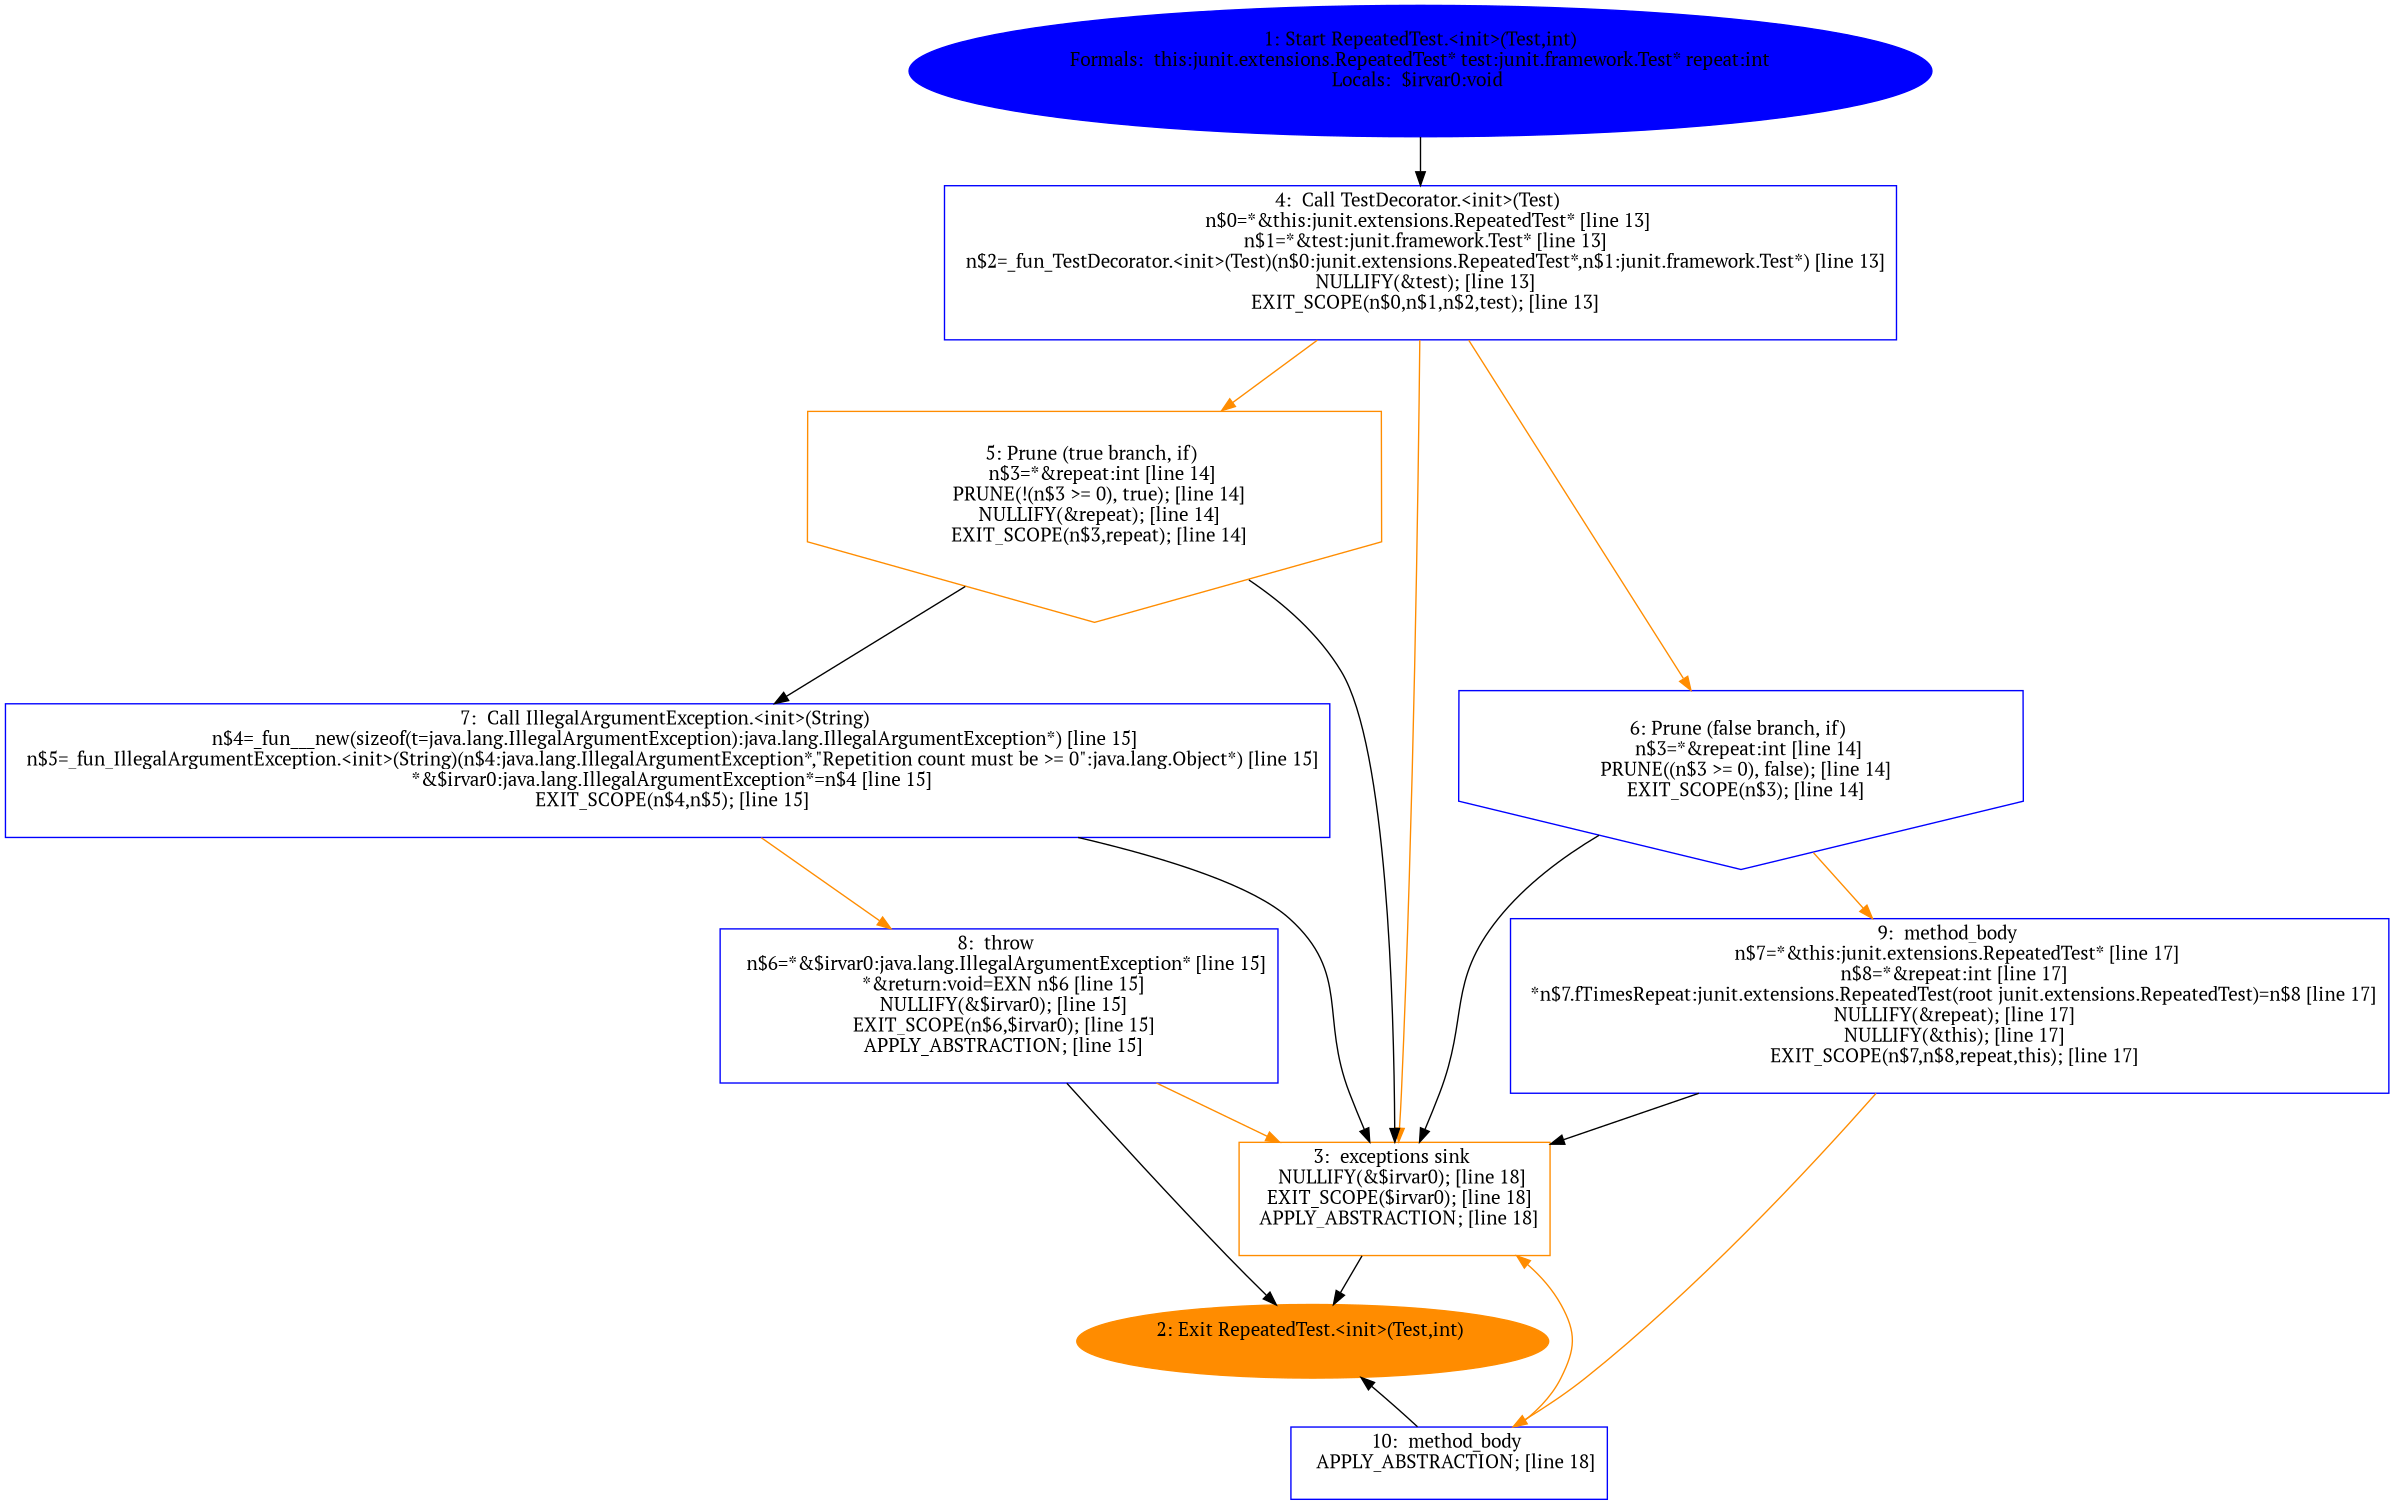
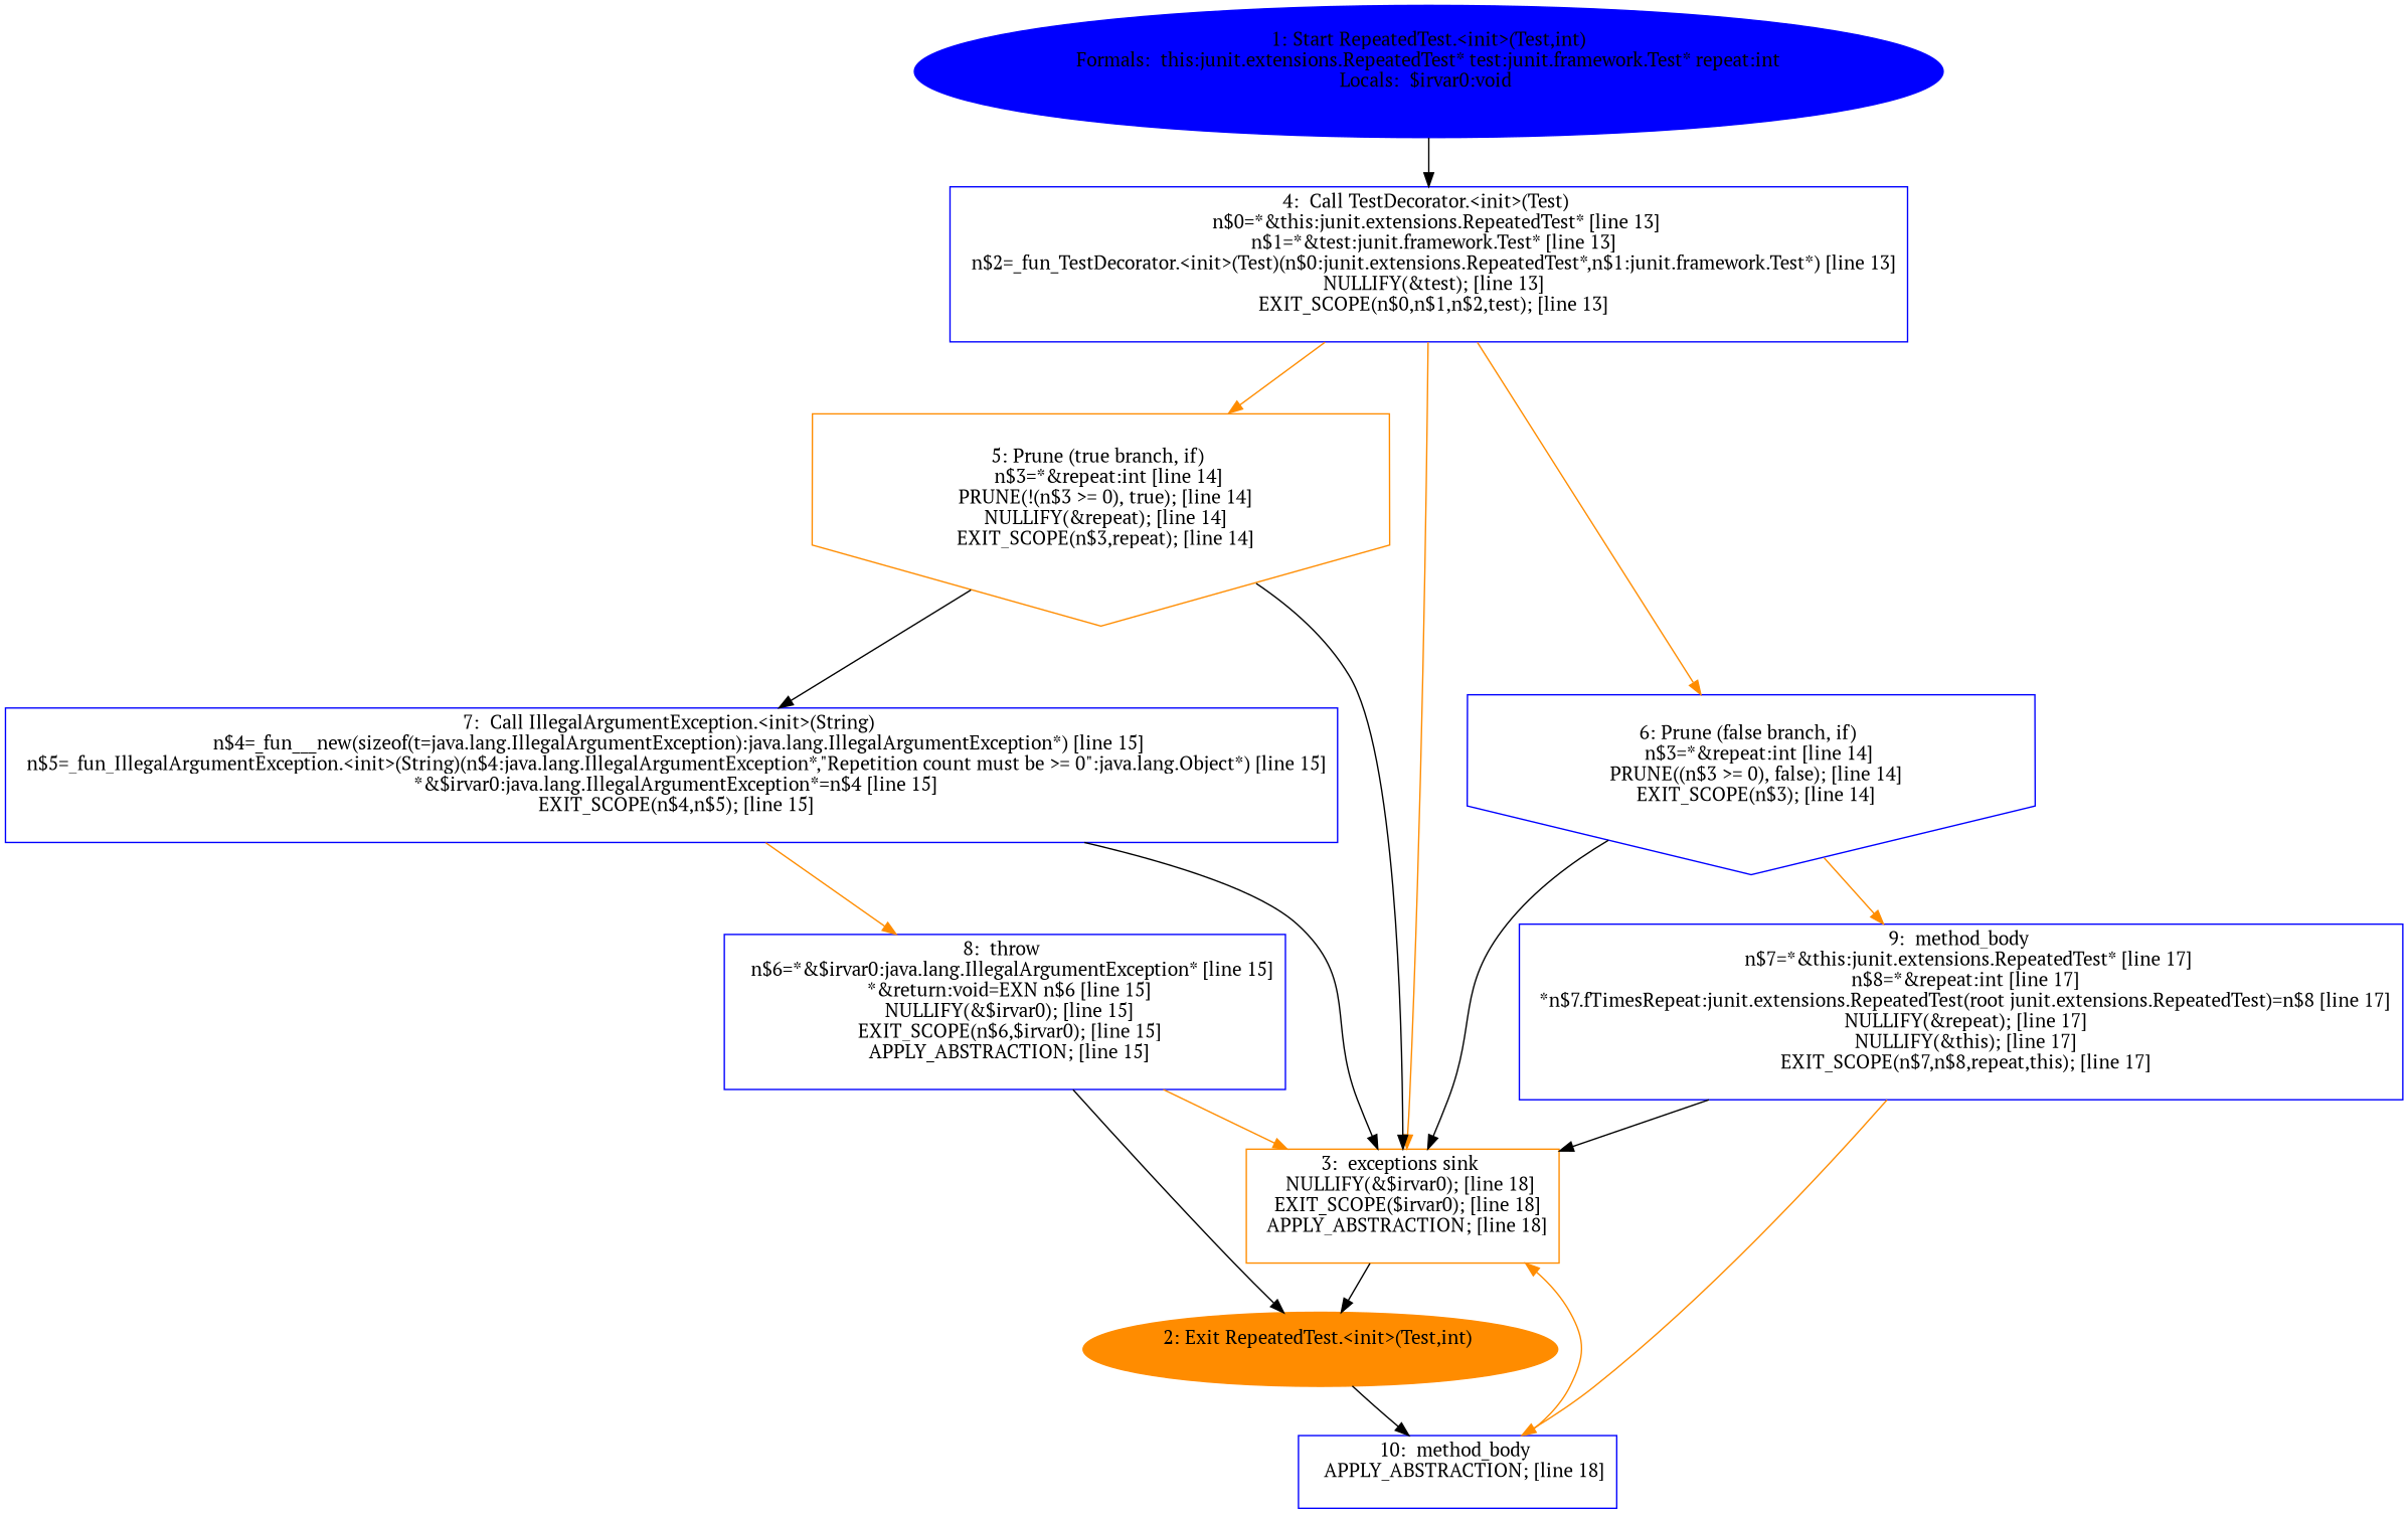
  digraph {
    fontname="PT Serif"
    node [color=blue fontname="PT Serif" shape=box]
    edge [color=black fontname="PT Serif"]
    n1 [label="1: Start RepeatedTest.<init>(Test,int)\nFormals:  this:junit.extensions.RepeatedTest* test:junit.framework.Test* repeat:int\nLocals:  $irvar0:void \n  " style=filled shape=""]
    n2 [label="4:  Call TestDecorator.<init>(Test) \n   n$0=*&this:junit.extensions.RepeatedTest* [line 13]\n  n$1=*&test:junit.framework.Test* [line 13]\n  n$2=_fun_TestDecorator.<init>(Test)(n$0:junit.extensions.RepeatedTest*,n$1:junit.framework.Test*) [line 13]\n  NULLIFY(&test); [line 13]\n  EXIT_SCOPE(n$0,n$1,n$2,test); [line 13]\n "]
    n3 [label="3:  exceptions sink \n   NULLIFY(&$irvar0); [line 18]\n  EXIT_SCOPE($irvar0); [line 18]\n  APPLY_ABSTRACTION; [line 18]\n " color=darkorange]
    n4 [label="5: Prune (true branch, if) \n   n$3=*&repeat:int [line 14]\n  PRUNE(!(n$3 >= 0), true); [line 14]\n  NULLIFY(&repeat); [line 14]\n  EXIT_SCOPE(n$3,repeat); [line 14]\n " shape=invhouse color=darkorange]
    n5 [label="6: Prune (false branch, if) \n   n$3=*&repeat:int [line 14]\n  PRUNE((n$3 >= 0), false); [line 14]\n  EXIT_SCOPE(n$3); [line 14]\n " shape=invhouse]
    n6 [color=darkorange label="2: Exit RepeatedTest.<init>(Test,int) \n  " style=filled shape=""]
    n7 [label="7:  Call IllegalArgumentException.<init>(String) \n   n$4=_fun___new(sizeof(t=java.lang.IllegalArgumentException):java.lang.IllegalArgumentException*) [line 15]\n  n$5=_fun_IllegalArgumentException.<init>(String)(n$4:java.lang.IllegalArgumentException*,\"Repetition count must be >= 0\":java.lang.Object*) [line 15]\n  *&$irvar0:java.lang.IllegalArgumentException*=n$4 [line 15]\n  EXIT_SCOPE(n$4,n$5); [line 15]\n "]
    n8 [label="9:  method_body \n   n$7=*&this:junit.extensions.RepeatedTest* [line 17]\n  n$8=*&repeat:int [line 17]\n  *n$7.fTimesRepeat:junit.extensions.RepeatedTest(root junit.extensions.RepeatedTest)=n$8 [line 17]\n  NULLIFY(&repeat); [line 17]\n  NULLIFY(&this); [line 17]\n  EXIT_SCOPE(n$7,n$8,repeat,this); [line 17]\n "]
    n9 [label="8:  throw \n   n$6=*&$irvar0:java.lang.IllegalArgumentException* [line 15]\n  *&return:void=EXN n$6 [line 15]\n  NULLIFY(&$irvar0); [line 15]\n  EXIT_SCOPE(n$6,$irvar0); [line 15]\n  APPLY_ABSTRACTION; [line 15]\n "]
    n10 [label="10:  method_body \n   APPLY_ABSTRACTION; [line 18]\n "]
    n1 -> n2
    n2 -> n3 [color=darkorange]
    n2 -> n4 [color=darkorange]
    n2 -> n5 [color=darkorange]
    n3 -> n6
    n4 -> n3
    n4 -> n7
    n5 -> n3
    n5 -> n8 [color=darkorange]
    n7 -> n3
    n7 -> n9 [color=darkorange]
    n8 -> n3
    n8 -> n10 [color=darkorange]
    n9 -> n3 [color=darkorange]
    n9 -> n6
    n10 -> n3 [color=darkorange]
-   n10 -> n6
+   n6 -> n10
  }
